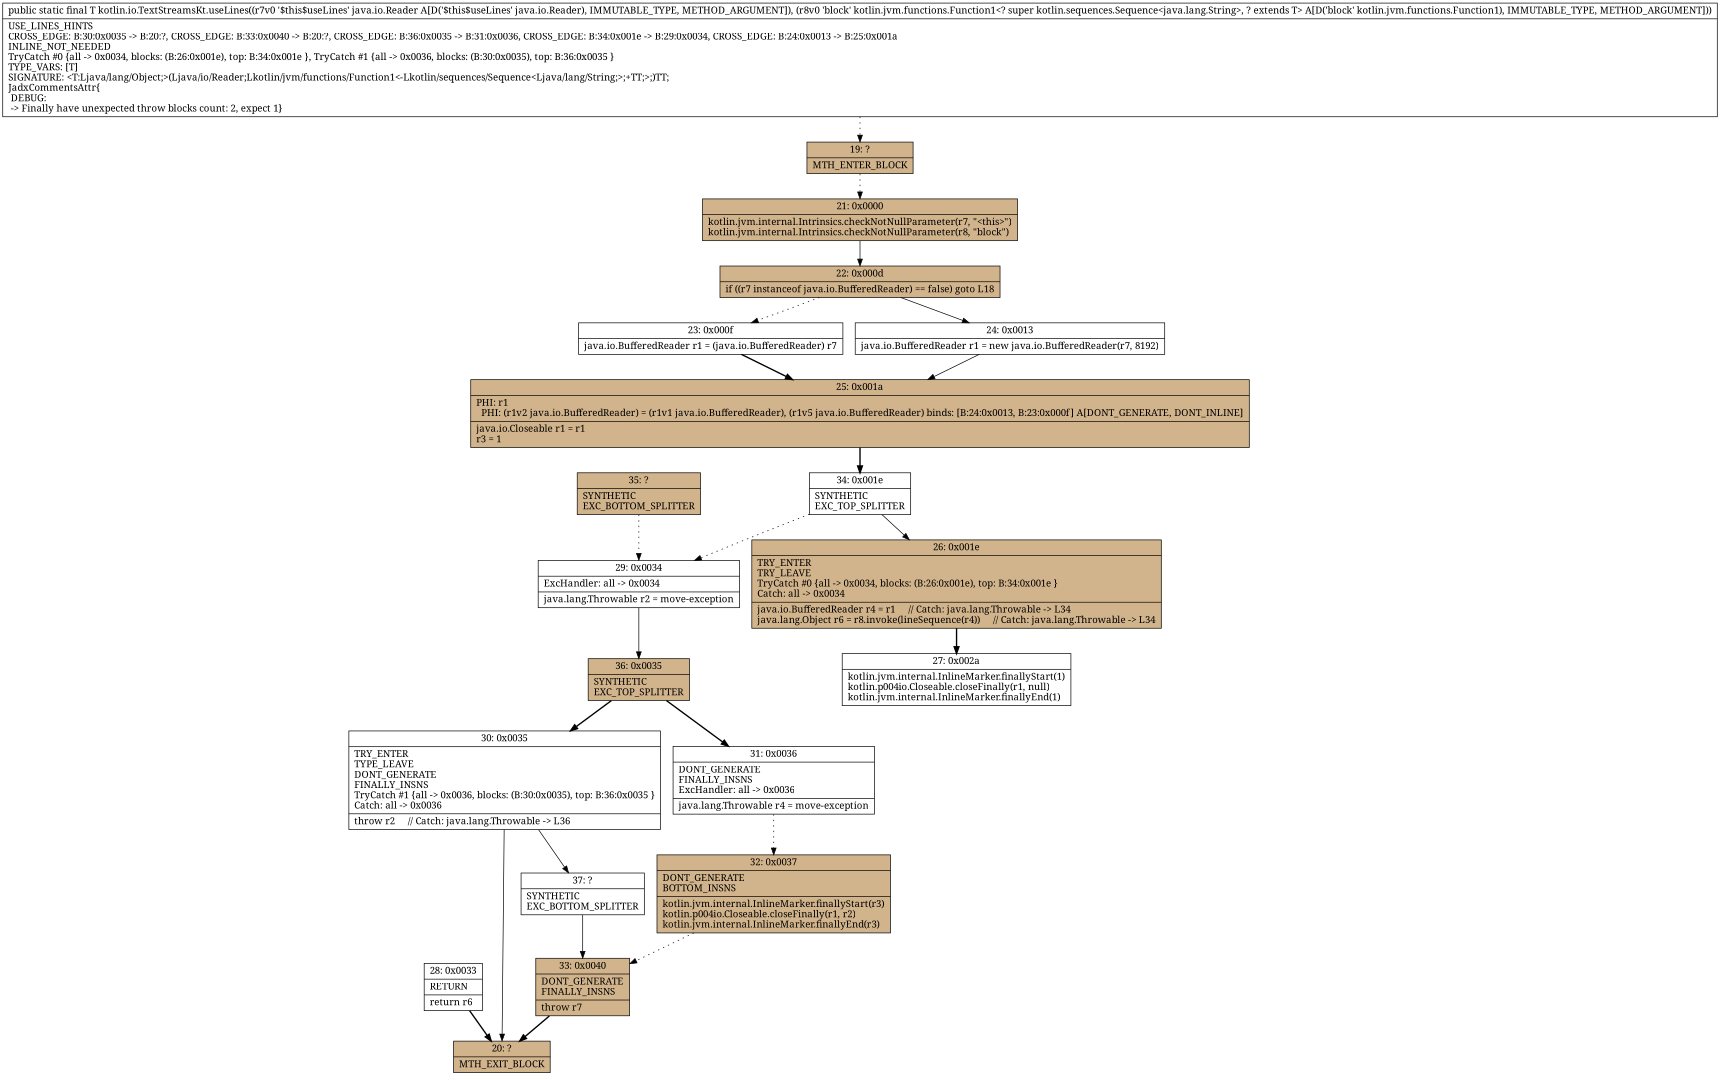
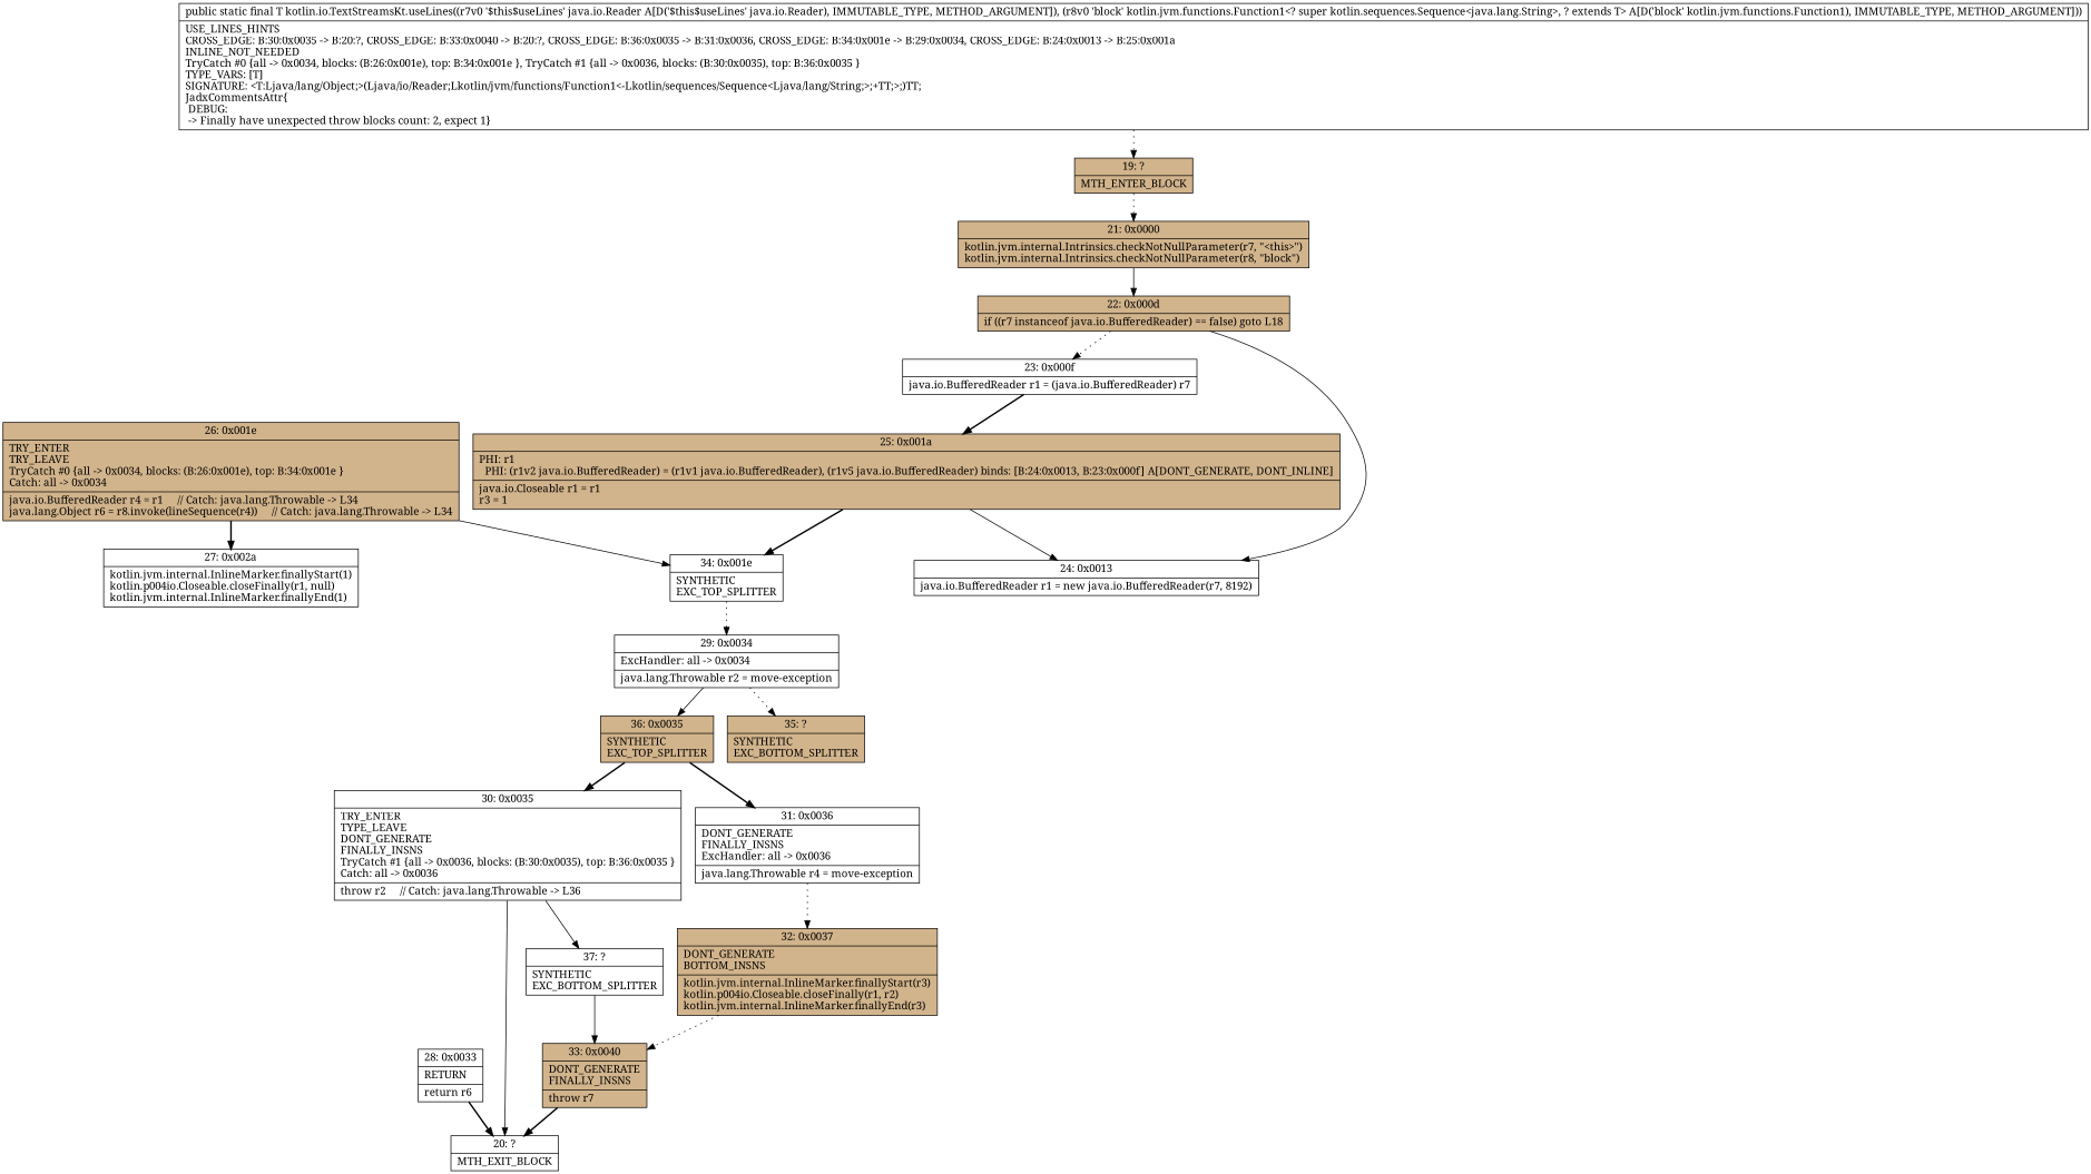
  digraph {
    fontname="Noto Serif"
    node [fillcolor=tan fontname="Noto Serif" shape=record style=filled]
    edge [fontname="Noto Serif" style=solid]
    n1 [label="{19\:\ ?|MTH_ENTER_BLOCK\l}"]
    n2 [label="{21\:\ 0x0000|kotlin.jvm.internal.Intrinsics.checkNotNullParameter(r7, \"\<this\>\")\lkotlin.jvm.internal.Intrinsics.checkNotNullParameter(r8, \"block\")\l}"]
    n3 [label="{22\:\ 0x000d|if ((r7 instanceof java.io.BufferedReader) == false) goto L18\l}"]
    n4 [fillcolor=white label="{23\:\ 0x000f|java.io.BufferedReader r1 = (java.io.BufferedReader) r7\l}"]
    n5 [fillcolor=white label="{24\:\ 0x0013|java.io.BufferedReader r1 = new java.io.BufferedReader(r7, 8192)\l}"]
    n6 [label="{25\:\ 0x001a|PHI: r1 \l  PHI: (r1v2 java.io.BufferedReader) = (r1v1 java.io.BufferedReader), (r1v5 java.io.BufferedReader) binds: [B:24:0x0013, B:23:0x000f] A[DONT_GENERATE, DONT_INLINE]\l|java.io.Closeable r1 = r1\lr3 = 1\l}"]
    n7 [fillcolor=white label="{34\:\ 0x001e|SYNTHETIC\lEXC_TOP_SPLITTER\l}"]
    n8 [label="{26\:\ 0x001e|TRY_ENTER\lTRY_LEAVE\lTryCatch #0 \{all \-\> 0x0034, blocks: (B:26:0x001e), top: B:34:0x001e \}\lCatch: all \-\> 0x0034\l|java.io.BufferedReader r4 = r1     \/\/ Catch: java.lang.Throwable \-\> L34\ljava.lang.Object r6 = r8.invoke(lineSequence(r4))     \/\/ Catch: java.lang.Throwable \-\> L34\l}"]
    n9 [fillcolor=white label="{29\:\ 0x0034|ExcHandler: all \-\> 0x0034\l|java.lang.Throwable r2 = move\-exception\l}"]
    n10 [fillcolor=white label="{27\:\ 0x002a|kotlin.jvm.internal.InlineMarker.finallyStart(1)\lkotlin.p004io.Closeable.closeFinally(r1, null)\lkotlin.jvm.internal.InlineMarker.finallyEnd(1)\l}"]
    n11 [label="{36\:\ 0x0035|SYNTHETIC\lEXC_TOP_SPLITTER\l}"]
    n12 [label="{35\:\ ?|SYNTHETIC\lEXC_BOTTOM_SPLITTER\l}"]
    n13 [fillcolor=white label="{28\:\ 0x0033|RETURN\l|return r6\l}"]
-   n14 [label="{20\:\ ?|MTH_EXIT_BLOCK\l}"]
+   n14 [fillcolor=white label="{20\:\ ?|MTH_EXIT_BLOCK\l}"]
    n15 [fillcolor=white label="{30\:\ 0x0035|TRY_ENTER\lTYPE_LEAVE\lDONT_GENERATE\lFINALLY_INSNS\lTryCatch #1 \{all \-\> 0x0036, blocks: (B:30:0x0035), top: B:36:0x0035 \}\lCatch: all \-\> 0x0036\l|throw r2     \/\/ Catch: java.lang.Throwable \-\> L36\l}"]
    n16 [fillcolor=white label="{31\:\ 0x0036|DONT_GENERATE\lFINALLY_INSNS\lExcHandler: all \-\> 0x0036\l|java.lang.Throwable r4 = move\-exception\l}"]
    n17 [fillcolor=white label="{37\:\ ?|SYNTHETIC\lEXC_BOTTOM_SPLITTER\l}"]
    n18 [label="{32\:\ 0x0037|DONT_GENERATE\lBOTTOM_INSNS\l|kotlin.jvm.internal.InlineMarker.finallyStart(r3)\lkotlin.p004io.Closeable.closeFinally(r1, r2)\lkotlin.jvm.internal.InlineMarker.finallyEnd(r3)\l}"]
    n19 [label="{33\:\ 0x0040|DONT_GENERATE\lFINALLY_INSNS\l|throw r7\l}"]
    n20 [fillcolor=white label="{public static final T kotlin.io.TextStreamsKt.useLines((r7v0 '$this$useLines' java.io.Reader A[D('$this$useLines' java.io.Reader), IMMUTABLE_TYPE, METHOD_ARGUMENT]), (r8v0 'block' kotlin.jvm.functions.Function1\<? super kotlin.sequences.Sequence\<java.lang.String\>, ? extends T\> A[D('block' kotlin.jvm.functions.Function1), IMMUTABLE_TYPE, METHOD_ARGUMENT]))  | USE_LINES_HINTS\lCROSS_EDGE: B:30:0x0035 \-\> B:20:?, CROSS_EDGE: B:33:0x0040 \-\> B:20:?, CROSS_EDGE: B:36:0x0035 \-\> B:31:0x0036, CROSS_EDGE: B:34:0x001e \-\> B:29:0x0034, CROSS_EDGE: B:24:0x0013 \-\> B:25:0x001a\lINLINE_NOT_NEEDED\lTryCatch #0 \{all \-\> 0x0034, blocks: (B:26:0x001e), top: B:34:0x001e \}, TryCatch #1 \{all \-\> 0x0036, blocks: (B:30:0x0035), top: B:36:0x0035 \}\lTYPE_VARS: [T]\lSIGNATURE: \<T:Ljava\/lang\/Object;\>(Ljava\/io\/Reader;Lkotlin\/jvm\/functions\/Function1\<\-Lkotlin\/sequences\/Sequence\<Ljava\/lang\/String;\>;+TT;\>;)TT;\lJadxCommentsAttr\{\l DEBUG: \l \-\> Finally have unexpected throw blocks count: 2, expect 1\}\l}"]
    n1 -> n2 [style=dotted]
    n2 -> n3
    n3 -> n4 [style=dotted]
    n3 -> n5
    n4 -> n6 [style=bold]
-   n5 -> n6
+   n6 -> n5
    n6 -> n7 [style=bold]
-   n7 -> n8
+   n8 -> n7
    n7 -> n9 [style=dotted]
    n8 -> n10 [style=bold]
    n9 -> n11
    n11 -> n15 [style=bold]
    n11 -> n16 [style=bold]
-   n12 -> n9 [style=dotted]
+   n9 -> n12 [style=dotted]
    n13 -> n14 [style=bold]
    n15 -> n14
    n15 -> n17
    n16 -> n18 [style=dotted]
    n17 -> n19
    n18 -> n19 [style=dotted]
    n19 -> n14 [style=bold]
    n20 -> n1 [style=dotted]
  }
